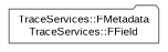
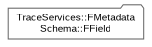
  digraph {
    rankdir=LR
    fontname="Liberation Sans"
-   n1 [color=grey40 fillcolor=white fontname="Liberation Sans" fontsize=10 height=0.2 label="TraceServices::FMetadata\lTraceServices::FField" shape=folder style=filled width=0.4]
+   n1 [color=grey40 fillcolor=white fontname="Liberation Sans" fontsize=10 height=0.2 label="TraceServices::FMetadata\lSchema::FField" shape=folder style=filled width=0.4]
  }
